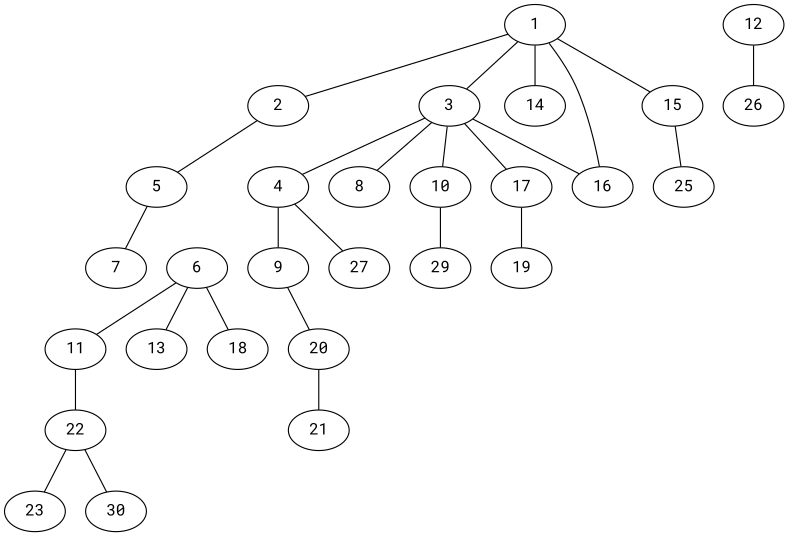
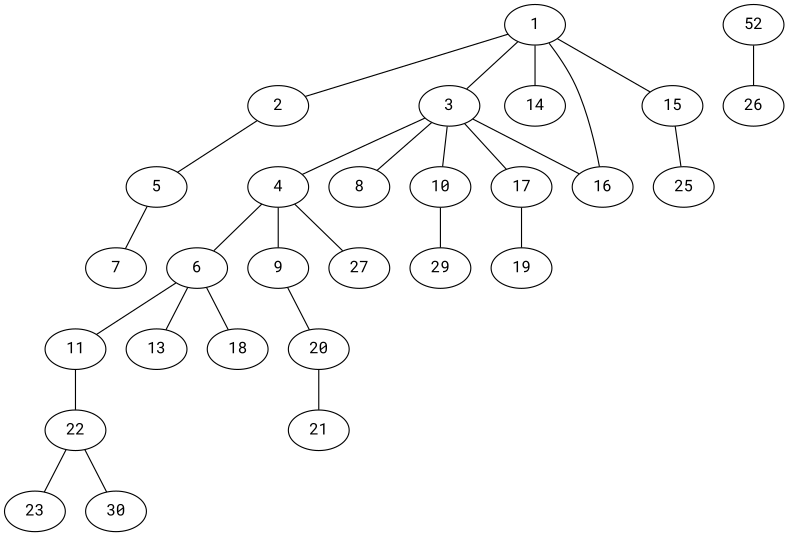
  graph {
    fontname="Roboto Mono"
    node [fontname="Roboto Mono"]
    edge [fontname="Roboto Mono"]
    1
    2
    3
    14
    15
    16
    5
    4
    8
    10
    17
    25
    7
    6
    9
    27
    29
    19
    11
    13
    18
    20
-   12
+   12 [label=52]
    26
    22
    21
    23
    30
    1 -- 2
    1 -- 3
    1 -- 14
    1 -- 15
    1 -- 16
    2 -- 5
    3 -- 16
    3 -- 4
    3 -- 8
    3 -- 10
    3 -- 17
    15 -- 25
    5 -- 7
+   4 -- 6
    4 -- 9
    4 -- 27
    10 -- 29
    17 -- 19
    6 -- 11
    6 -- 13
    6 -- 18
    9 -- 20
    11 -- 22
    20 -- 21
    12 -- 26
    22 -- 23
    22 -- 30
  }
